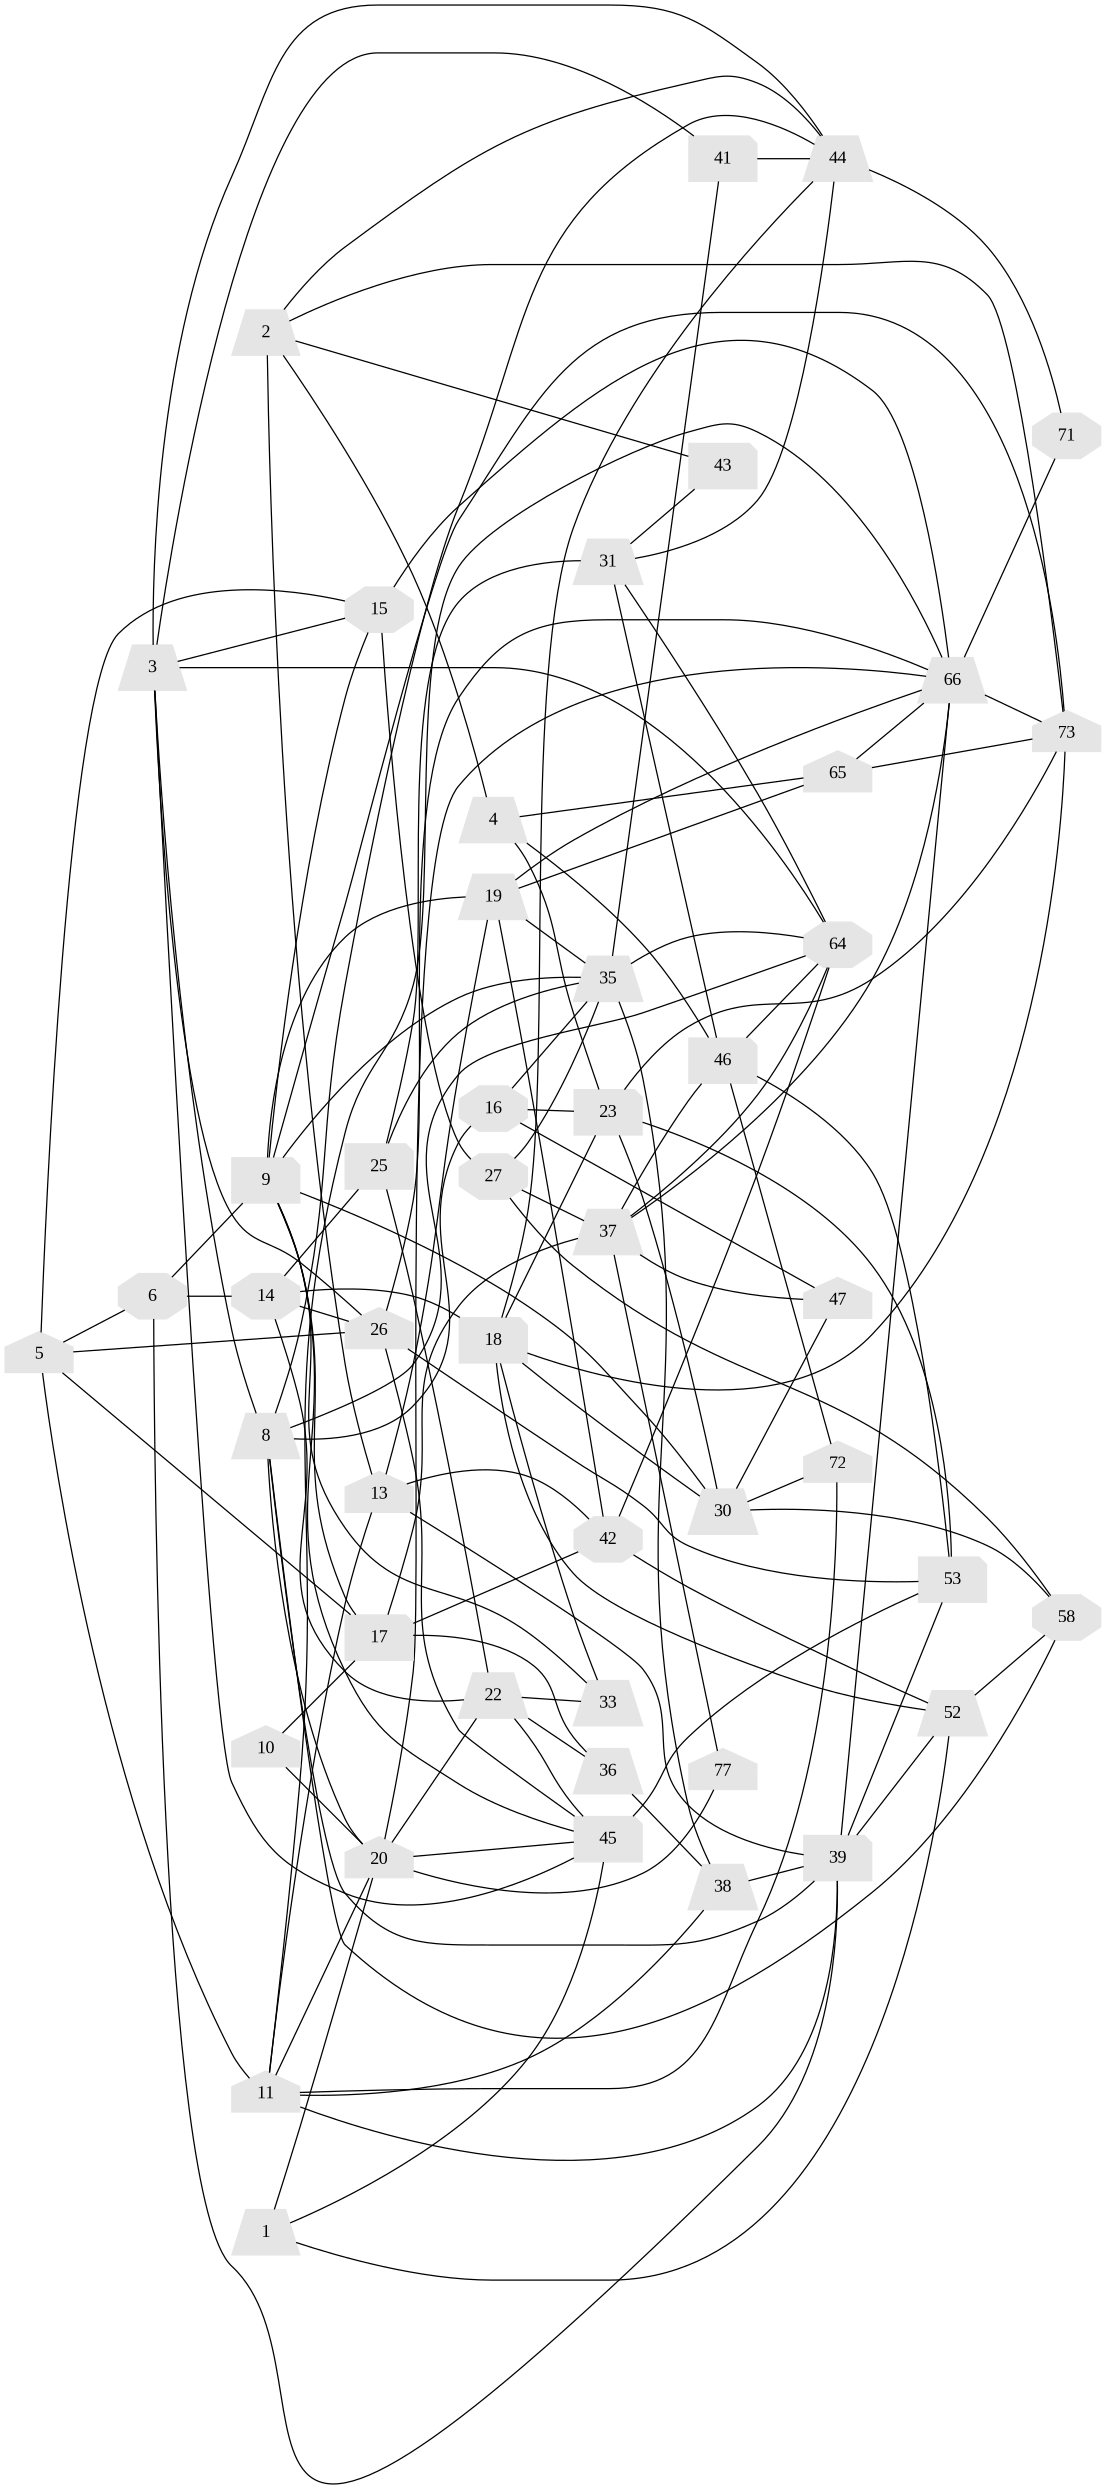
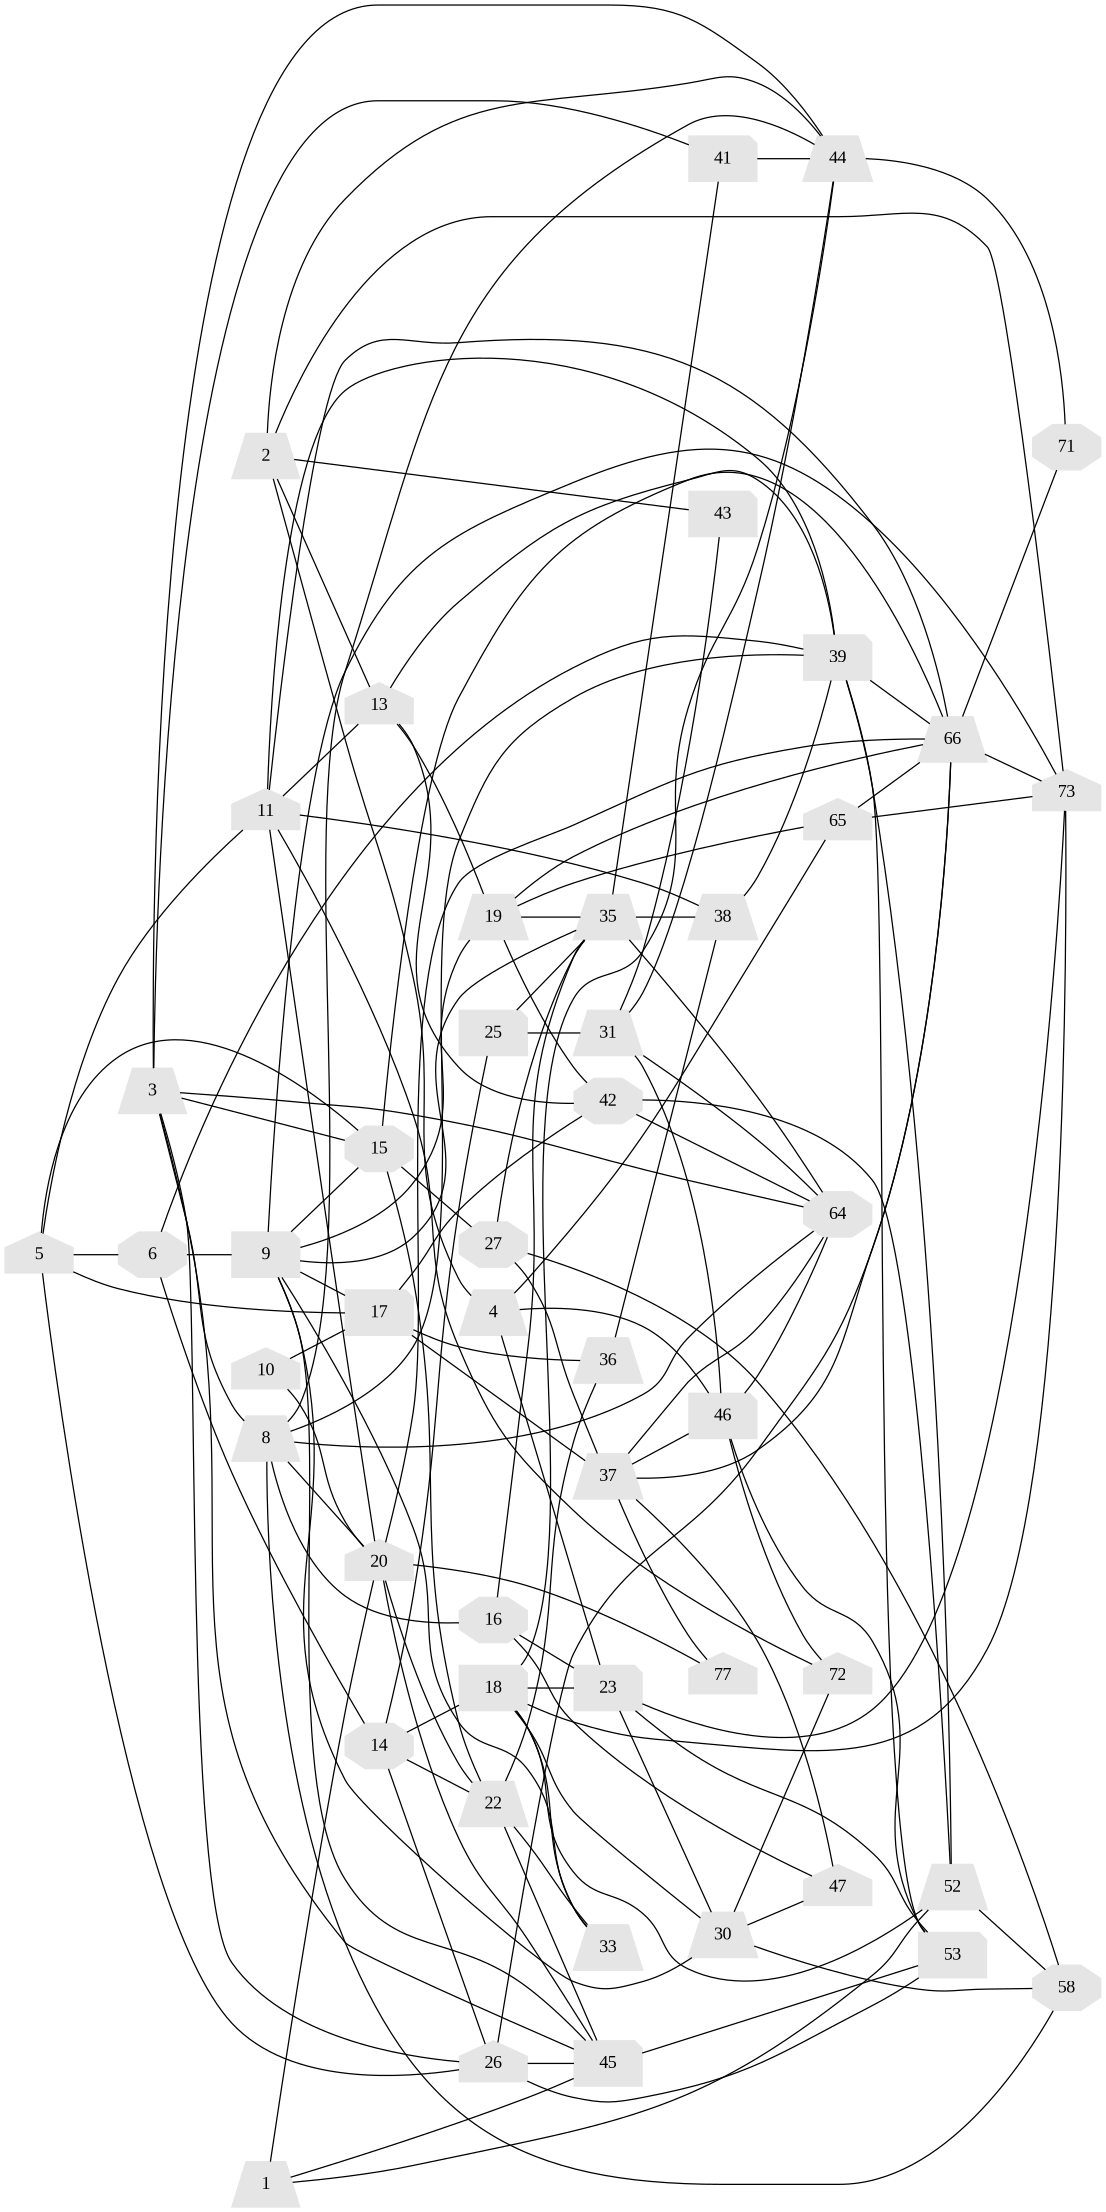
  graph {
    fontname="Liberation Serif"
    rankdir=LR
    node [color=gray90 fontname="Liberation Serif" shape=trapezium style=filled]
    edge [fontname="Liberation Serif"]
    20 [shape=house super="+56"]
    45 [shape=note super="+61"]
    66 [super="+78"]
    22 [super="+70"]
    77 [shape=house]
    1
    52 [super="+60"]
    53 [shape=note super="+76"]
    58 [shape=octagon]
    2 [super="+24"]
    4 [super="+69"]
    13 [shape=house]
    43 [shape=note]
    44
    73 [shape=house]
    23 [shape=note super="+63"]
    46 [shape=note]
    65 [shape=house]
    39 [shape=note super="+48"]
    19 [super="+49"]
    42 [shape=octagon super="+57"]
    71 [shape=octagon]
    3 [super="+7"]
    8 [super="+74"]
    15 [shape=octagon super="+75"]
    26 [shape=house super="+55"]
    41 [shape=note super="+62"]
    64 [shape=octagon super="+79"]
    16 [shape=octagon]
    27 [shape=octagon super="+50"]
    30 [super="+51"]
    72 [shape=house]
    5 [shape=house super="+32"]
    6 [shape=octagon super="+29"]
    11 [shape=house super="+12"]
    17 [shape=note super="+34"]
    9 [shape=note super="+68"]
    14 [shape=octagon super="+59"]
    38
    36
    37 [super="+40"]
    33
    35 [super="+67"]
    18 [shape=note super="+21"]
    25 [shape=note super="+28"]
    47 [shape=house]
    10 [shape=house]
    31 [super="+54"]
    20 -- 45
    20 -- 66
    20 -- 22
    20 -- 77
    45 -- 53
    66 -- 73
    66 -- 71
    22 -- 45
    22 -- 36
    22 -- 33
    1 -- 20
    1 -- 45
    1 -- 52
    52 -- 58
    2 -- 4
    2 -- 13
    2 -- 43
    2 -- 44
    2 -- 73
    4 -- 23
    4 -- 46
    4 -- 65
    13 -- 39
    13 -- 19
    13 -- 42
    44 -- 71
    23 -- 53
    23 -- 73
    23 -- 30
    46 -- 53 [weight=2]
    46 -- 64
    46 -- 72
    65 -- 66
    65 -- 73
    39 -- 66
    39 -- 52
    39 -- 53
    19 -- 66
    19 -- 65
    19 -- 42
    19 -- 35
    42 -- 52
    42 -- 64
    3 -- 45
    3 -- 44
    3 -- 8
    3 -- 15
    3 -- 26
    3 -- 41
    3 -- 64
    8 -- 20
    8 -- 58
    8 -- 44
    8 -- 39
    8 -- 64
    8 -- 16
    15 -- 66
-   25 -- 22
+   15 -- 22
    15 -- 27
    26 -- 45
    26 -- 66
    26 -- 53
    41 -- 44
    16 -- 23
    16 -- 35
    16 -- 47
    27 -- 58
    27 -- 37
    27 -- 35
    30 -- 58
    30 -- 72
    30 -- 47
    5 -- 15
    5 -- 26
    5 -- 6
    5 -- 11
    5 -- 17
    6 -- 39
    6 -- 9
    6 -- 14
    11 -- 20
    11 -- 66
    11 -- 13
    11 -- 39
    11 -- 72
    11 -- 38
    17 -- 42
    17 -- 36
    17 -- 37
    9 -- 45
    9 -- 73
    9 -- 19
    9 -- 15
    9 -- 30
    9 -- 17
    9 -- 33
    9 -- 35
    14 -- 22
    14 -- 26
    14 -- 18
    14 -- 25 [weight=2]
    38 -- 39
    36 -- 38
    37 -- 66
    37 -- 77
    37 -- 46
    37 -- 64
    37 -- 47
    35 -- 41
    35 -- 64
    35 -- 38
    18 -- 52
    18 -- 44
    18 -- 73
    18 -- 23
    18 -- 30
    18 -- 33
    25 -- 35
    25 -- 31
    10 -- 20
    10 -- 17
    31 -- 43
    31 -- 44
    31 -- 46
    31 -- 64
  }
